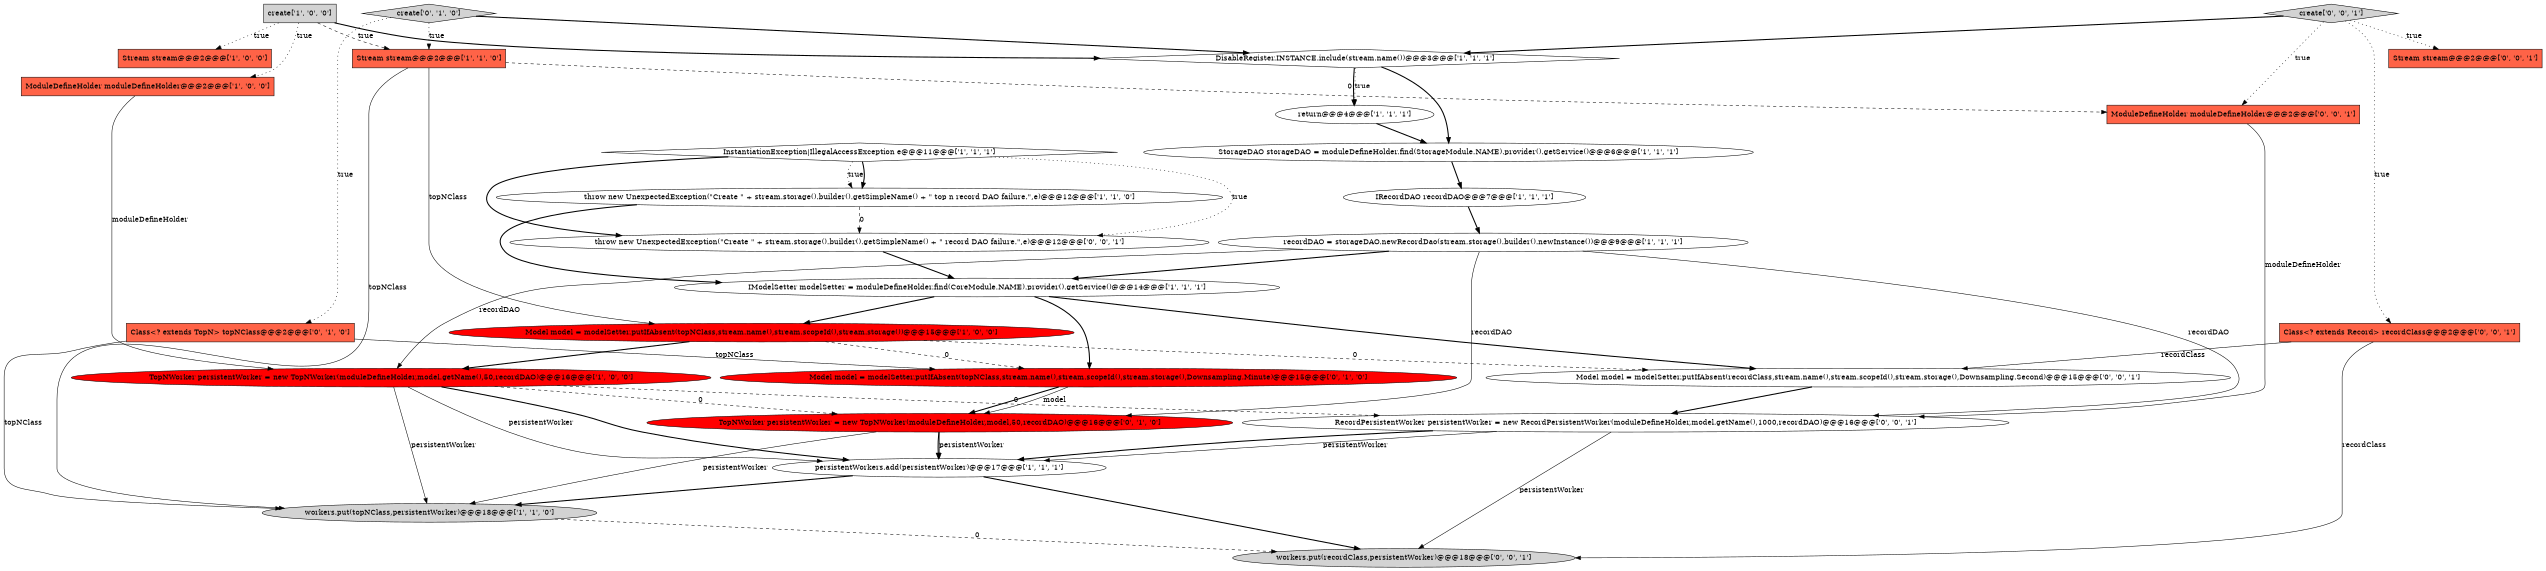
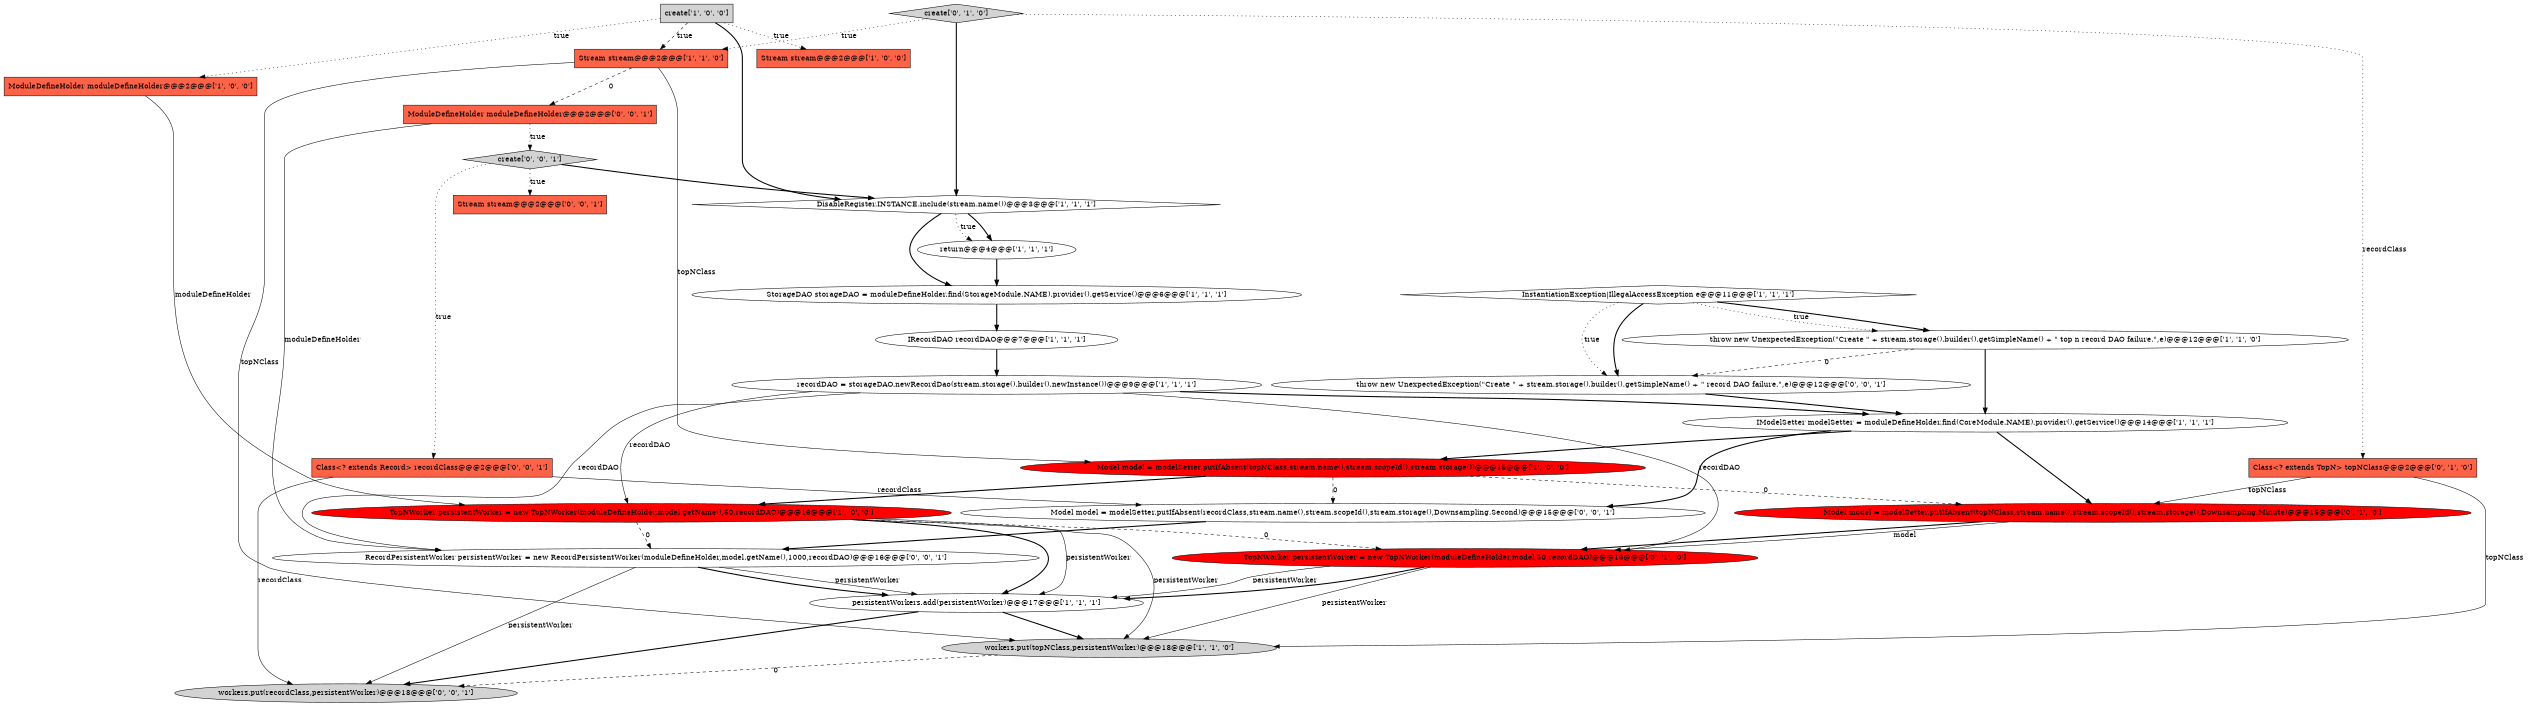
  digraph {
    node [fillcolor=white shape=ellipse style=filled]
    edge [style=bold]
    n1 [fillcolor=red label="Model model = modelSetter.putIfAbsent(topNClass,stream.name(),stream.scopeId(),stream.storage())@@@15@@@['1', '0', '0']"]
    n2 [fillcolor=red label="TopNWorker persistentWorker = new TopNWorker(moduleDefineHolder,model.getName(),50,recordDAO)@@@16@@@['1', '0', '0']"]
    n3 [fillcolor=red label="Model model = modelSetter.putIfAbsent(topNClass,stream.name(),stream.scopeId(),stream.storage(),Downsampling.Minute)@@@15@@@['0', '1', '0']"]
    n4 [label="Model model = modelSetter.putIfAbsent(recordClass,stream.name(),stream.scopeId(),stream.storage(),Downsampling.Second)@@@15@@@['0', '0', '1']"]
    n5 [fillcolor=red label="TopNWorker persistentWorker = new TopNWorker(moduleDefineHolder,model,50,recordDAO)@@@16@@@['0', '1', '0']"]
    n6 [label="persistentWorkers.add(persistentWorker)@@@17@@@['1', '1', '1']"]
    n7 [fillcolor=lightgray label="workers.put(topNClass,persistentWorker)@@@18@@@['1', '1', '0']"]
    n8 [label="RecordPersistentWorker persistentWorker = new RecordPersistentWorker(moduleDefineHolder,model.getName(),1000,recordDAO)@@@16@@@['0', '0', '1']"]
    n9 [fillcolor=tomato label="Stream stream@@@2@@@['0', '0', '1']" shape=box]
    n10 [label="throw new UnexpectedException(\"Create \" + stream.storage().builder().getSimpleName() + \" record DAO failure.\",e)@@@12@@@['0', '0', '1']"]
    n11 [label="IModelSetter modelSetter = moduleDefineHolder.find(CoreModule.NAME).provider().getService()@@@14@@@['1', '1', '1']"]
    n12 [fillcolor=tomato label="ModuleDefineHolder moduleDefineHolder@@@2@@@['1', '0', '0']" shape=box]
    n13 [fillcolor=lightgray label="workers.put(recordClass,persistentWorker)@@@18@@@['0', '0', '1']"]
    n14 [label="IRecordDAO recordDAO@@@7@@@['1', '1', '1']"]
    n15 [label="recordDAO = storageDAO.newRecordDao(stream.storage().builder().newInstance())@@@9@@@['1', '1', '1']"]
    n16 [label="DisableRegister.INSTANCE.include(stream.name())@@@3@@@['1', '1', '1']" shape=diamond]
    n17 [label="StorageDAO storageDAO = moduleDefineHolder.find(StorageModule.NAME).provider().getService()@@@6@@@['1', '1', '1']"]
    n18 [label="return@@@4@@@['1', '1', '1']"]
    n19 [label="InstantiationException|IllegalAccessException e@@@11@@@['1', '1', '1']" shape=diamond]
    n20 [label="throw new UnexpectedException(\"Create \" + stream.storage().builder().getSimpleName() + \" top n record DAO failure.\",e)@@@12@@@['1', '1', '0']"]
    n21 [fillcolor=lightgray label="create['1', '0', '0']" shape=box]
    n22 [fillcolor=tomato label="Stream stream@@@2@@@['1', '1', '0']" shape=box]
    n23 [fillcolor=tomato label="Stream stream@@@2@@@['1', '0', '0']" shape=box]
    n24 [fillcolor=tomato label="ModuleDefineHolder moduleDefineHolder@@@2@@@['0', '0', '1']" shape=box]
    n25 [fillcolor=tomato label="Class<? extends TopN> topNClass@@@2@@@['0', '1', '0']" shape=box]
    n26 [fillcolor=lightgray label="create['0', '1', '0']" shape=diamond]
    n27 [fillcolor=tomato label="Class<? extends Record> recordClass@@@2@@@['0', '0', '1']" shape=box]
    n28 [fillcolor=lightgray label="create['0', '0', '1']" shape=diamond]
    n1 -> n2
    n1 -> n3 [label=0 style=dashed]
    n1 -> n4 [label=0 style=dashed]
    n2 -> n5 [label=0 style=dashed]
    n2 -> n6 [label=persistentWorker style=solid]
    n2 -> n6
    n2 -> n7 [label=persistentWorker style=solid]
    n2 -> n8 [label=0 style=dashed]
    n3 -> n5
    n3 -> n5 [label=model style=solid]
    n4 -> n8
    n5 -> n6
    n5 -> n6 [label=persistentWorker style=solid]
    n5 -> n7 [label=persistentWorker style=solid]
    n6 -> n7
    n6 -> n13
    n7 -> n13 [label=0 style=dashed]
    n8 -> n6 [label=persistentWorker style=solid]
    n8 -> n6
    n8 -> n13 [label=persistentWorker style=solid]
    n10 -> n11
    n11 -> n1
    n11 -> n3
    n11 -> n4
    n12 -> n2 [label=moduleDefineHolder style=solid]
    n14 -> n15
    n15 -> n2 [label=recordDAO style=solid]
    n15 -> n5 [label=recordDAO style=solid]
    n15 -> n8 [label=recordDAO style=solid]
    n15 -> n11
    n16 -> n17
    n16 -> n18
    n16 -> n18 [label=true style=dotted]
    n17 -> n14
    n18 -> n17
    n19 -> n10 [label=true style=dotted]
    n19 -> n10
    n19 -> n20 [label=true style=dotted]
    n19 -> n20
    n20 -> n10 [label=0 style=dashed]
    n20 -> n11
    n21 -> n12 [label=true style=dotted]
    n21 -> n16
    n21 -> n22 [label=true style=dashed]
    n21 -> n23 [label=true style=dotted]
    n22 -> n1 [label=topNClass style=solid]
    n22 -> n7 [label=topNClass style=solid]
    n22 -> n24 [label=0 style=dashed]
    n24 -> n8 [label=moduleDefineHolder style=solid]
    n25 -> n3 [label=topNClass style=solid]
    n25 -> n7 [label=topNClass style=solid]
    n26 -> n16
    n26 -> n22 [label=true style=dotted]
-   n26 -> n25 [label=true style=dotted]
+   n26 -> n25 [label=recordClass style=dotted]
    n27 -> n4 [label=recordClass style=solid]
    n27 -> n13 [label=recordClass style=solid]
    n28 -> n9 [label=true style=dotted]
    n28 -> n16
-   n28 -> n24 [label=true style=dotted]
+   n24 -> n28 [label=true style=dotted]
    n28 -> n27 [label=true style=dotted]
  }
